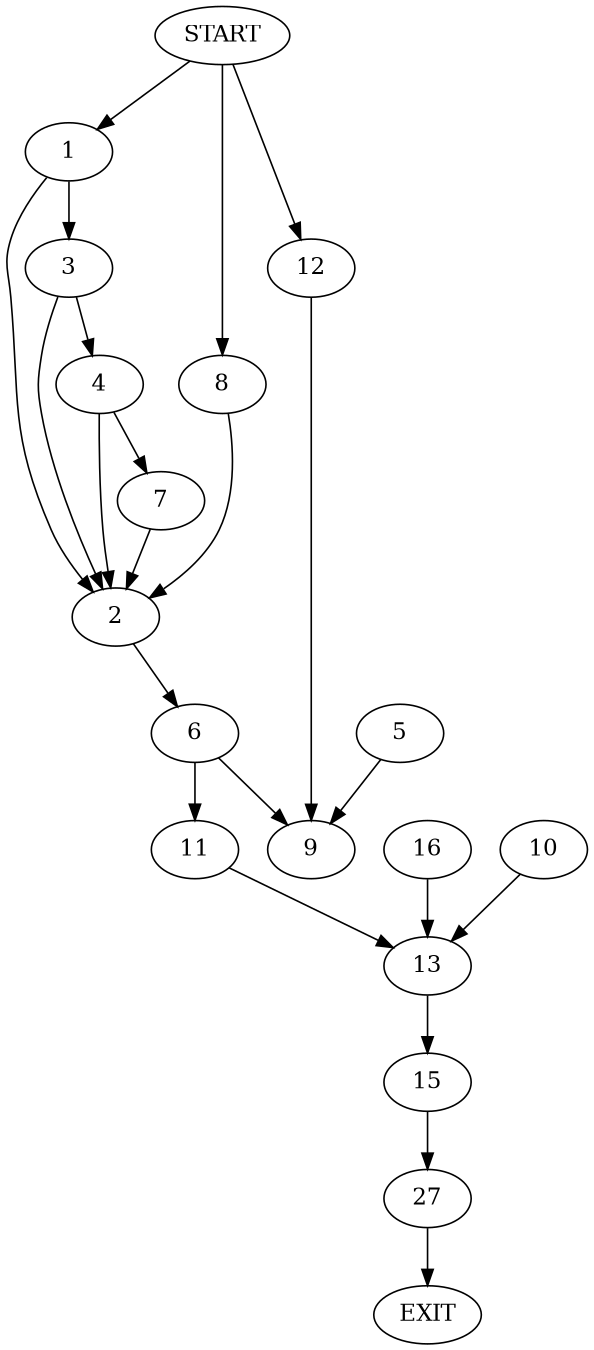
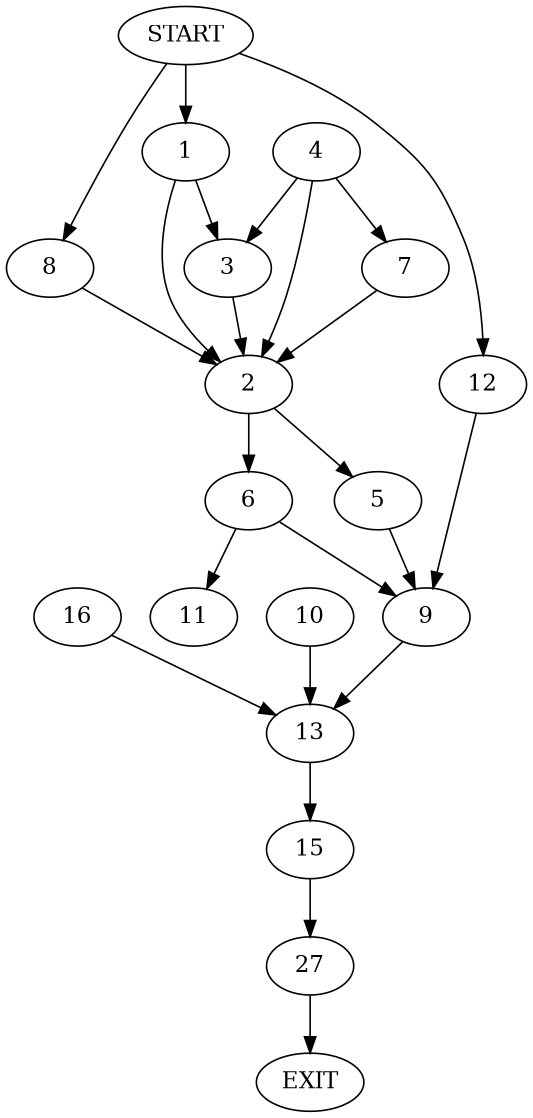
  digraph {
    n1 [label=START]
    1
    8
    12
    2
    3
    9
    16
    13
    n10 [label=EXIT]
    5
    6
    4
    11
    7
    10
    15
    n18 [label=27]
    n1 -> 1
    n1 -> 8
    n1 -> 12
    1 -> 2
    1 -> 3
    8 -> 2
    12 -> 9
+   2 -> 5
    2 -> 6
    3 -> 2
-   3 -> 4
+   4 -> 3
    16 -> 13
    13 -> 15
    5 -> 9
    6 -> 9
    6 -> 11
    4 -> 2
    4 -> 7
-   11 -> 13
+   9 -> 13
    7 -> 2
    10 -> 13
    15 -> n18
    n18 -> n10
  }
